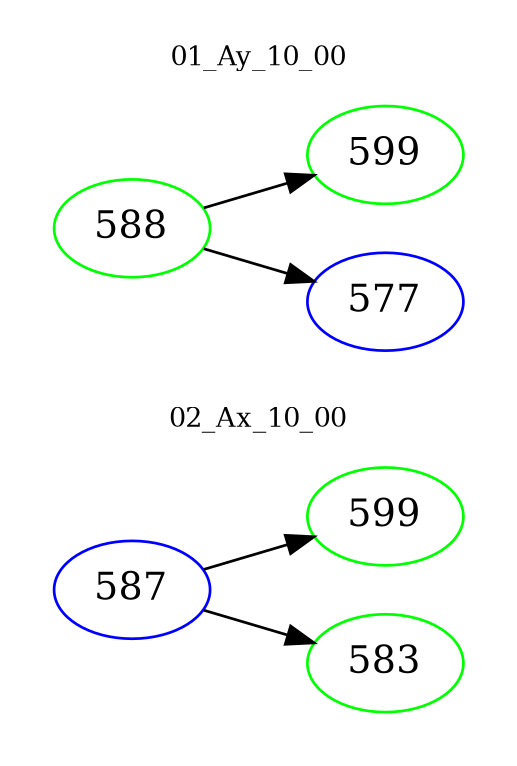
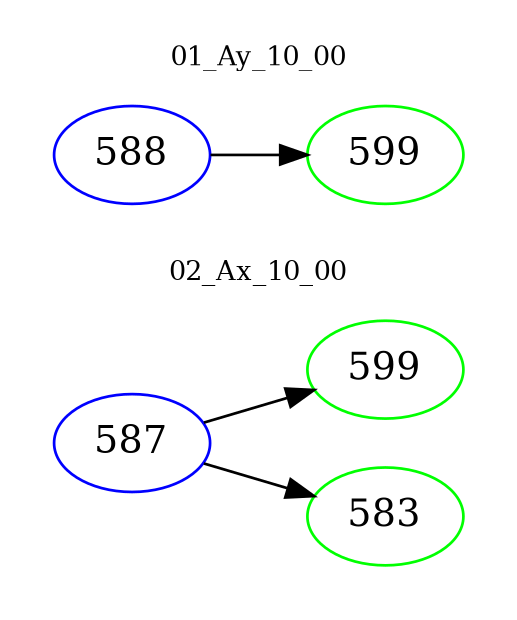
  digraph {
    rankdir=LR
    node [color=blue]
    edge [color=black]
    n1 [label=587]
    n2 [color=green label=583]
    n3 [color=green label=599]
-   n4 [color=green label=588]
-   n5 [label=577]
+   n4 [label=588]
    n6 [color=green label=599]
    subgraph cluster_1 {
      color=white
      fontsize=10
      label="02_Ax_10_00"
      n1
      n2
      n3
    }
    subgraph cluster_2 {
      color=white
      fontsize=10
      label="01_Ay_10_00"
      n4
-     n5
      n6
    }
    n1 -> n2
    n1 -> n3
-   n4 -> n5
    n4 -> n6
  }
